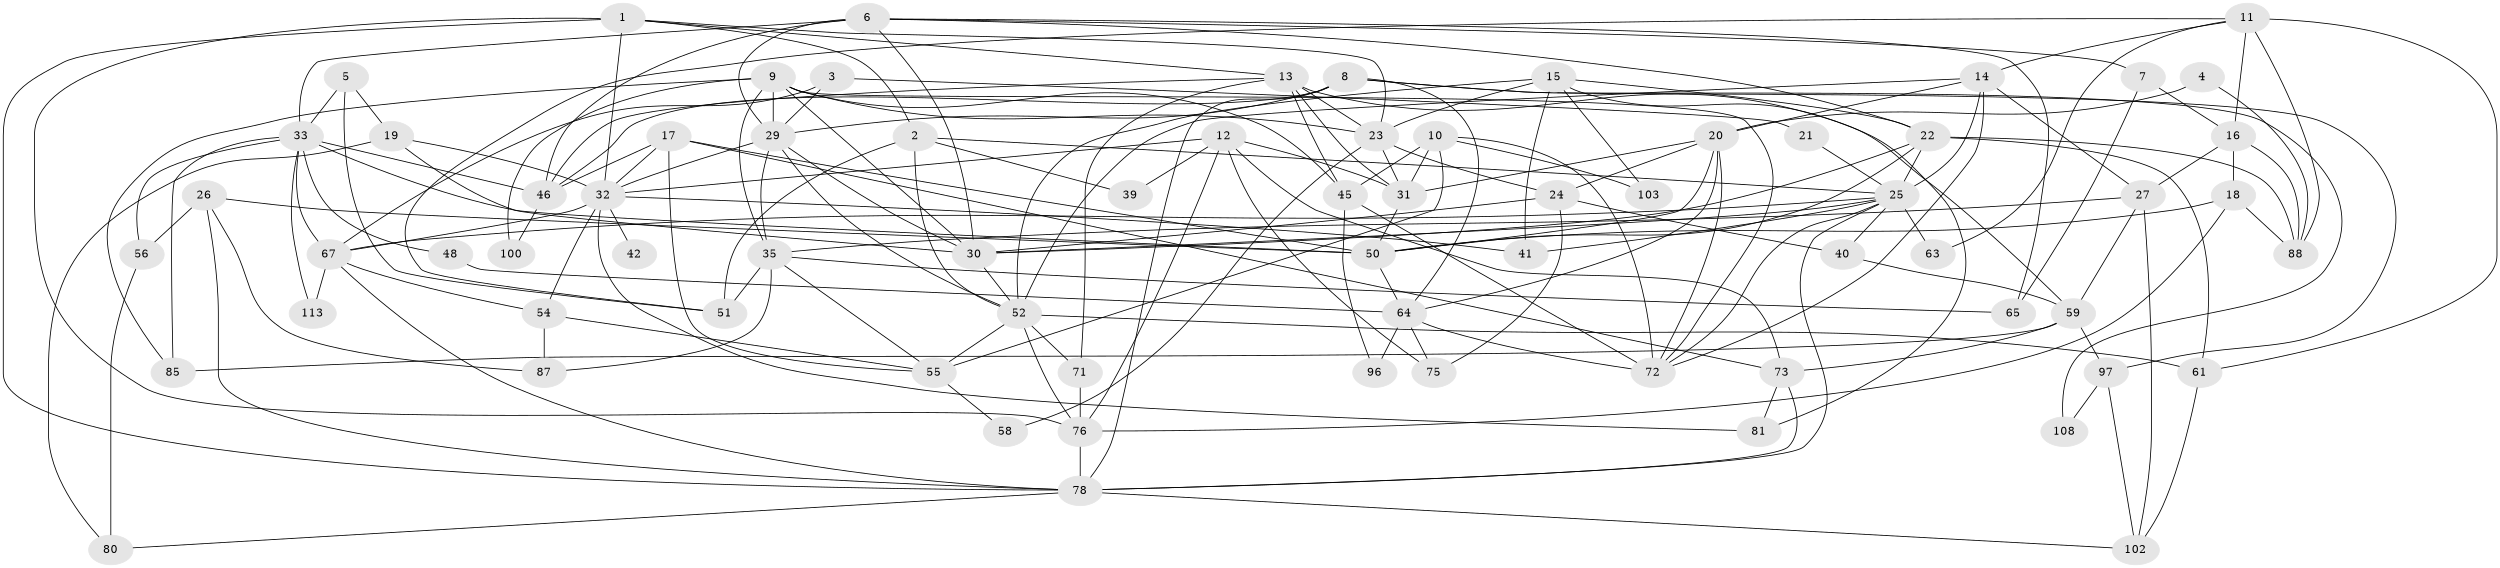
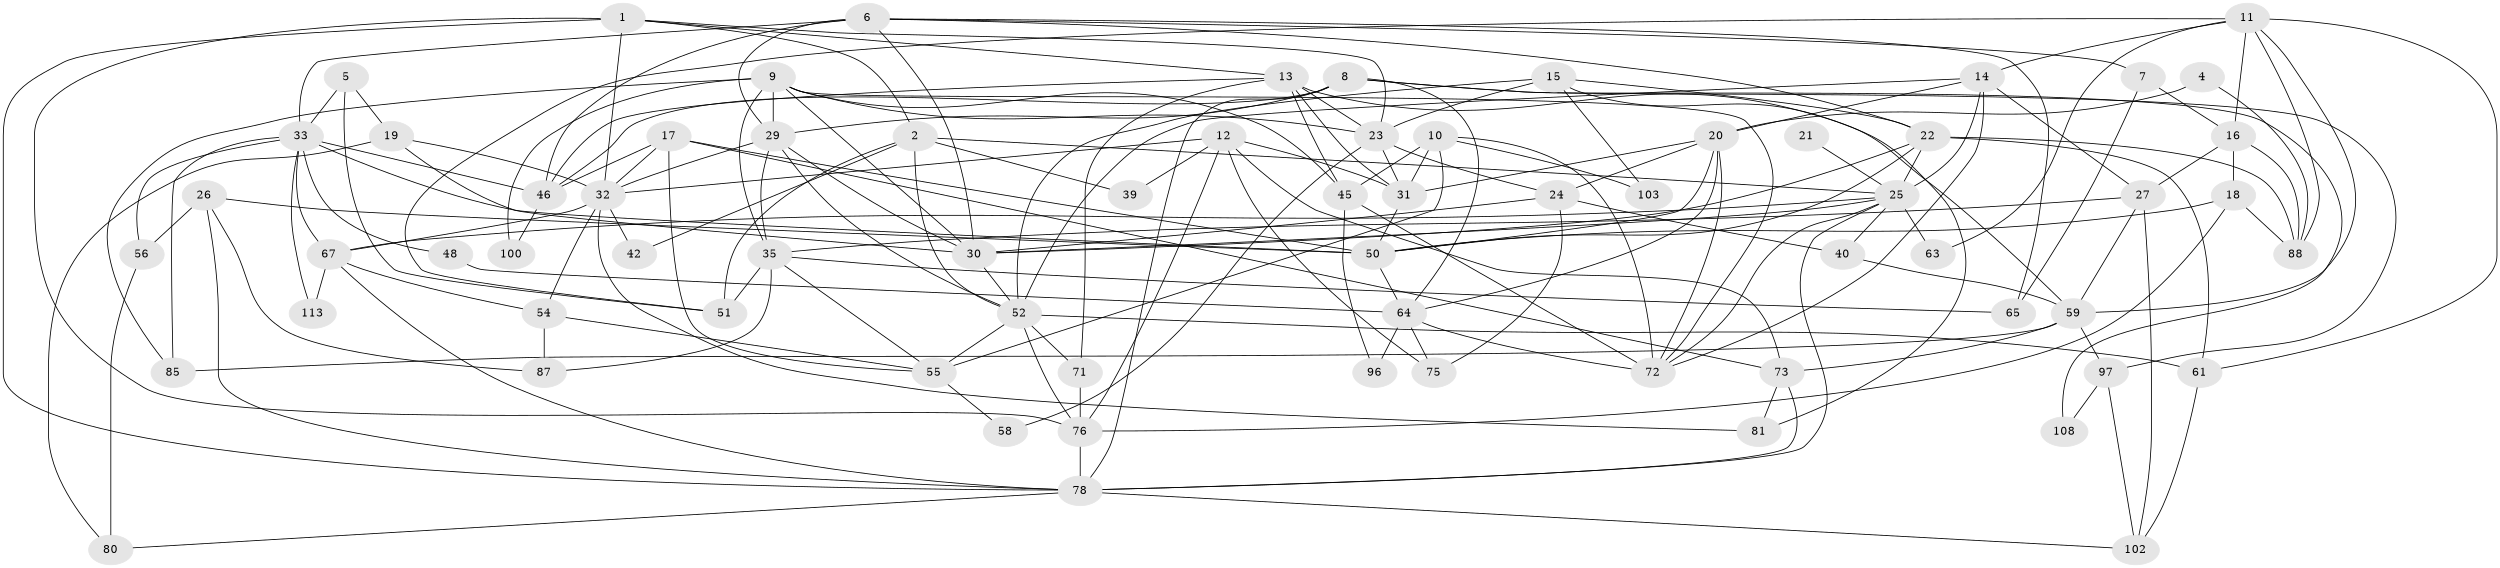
  graph {
    node [color=gray90 style=filled]
    1 [super="+105"]
    2 [super="+36"]
    13 [super="+38"]
    23 [super="+48"]
    32 [super="+104"]
    76 [super="+106"]
    78 [super="+109"]
    25 [super="+89"]
    39
    42
    51
    52 [super="+77"]
    46
    45 [super="+93"]
    31 [super="+62"]
    59 [super="+66"]
    71 [super="+92"]
    24 [super="+86"]
    58
    n20 [label=67 super="+83"]
-   41 [super="+63"]
    81
    54 [super="+69"]
    80
    102
    30 [super="+90"]
    72 [super="+74"]
    n28 [label=63]
    40 [super="+112"]
    55 [super="+67"]
    61 [super="+94"]
-   3
    21
    29 [super="+68"]
    35 [super="+107"]
    113
    20 [super="+44"]
    64 [super="+111"]
    50 [super="+110"]
    4
    88
    5
    19
    33 [super="+57"]
    85
    56 [super="+70"]
    n47 [label=48]
    6 [super="+79"]
    7
    22 [super="+99"]
    65
    16 [super="+98"]
    100
    27 [super="+37"]
    18 [super="+114"]
    8 [super="+95"]
    97
    108
    75
    96
    9 [super="+101"]
    87
    10 [super="+28"]
    103
    11 [super="+60"]
    14 [super="+84"]
    73 [super="+91"]
    12 [super="+82"]
    15 [super="+34"]
    17
    26
    1 -- 2
    1 -- 13
    1 -- 23
    1 -- 32
    1 -- 76
    1 -- 78
    2 -- 25
    2 -- 39
+   2 -- 42
    2 -- 51
    2 -- 52
    13 -- 23
    13 -- 46
    13 -- 45
    13 -- 31
    13 -- 59
    13 -- 71
    23 -- 31
    23 -- 24
    23 -- 58
    32 -- 42
    32 -- n20
-   32 -- 41
    32 -- 81
    32 -- 54
    76 -- 78
    78 -- 80
    78 -- 102
    25 -- 78
    25 -- n20
-   25 -- 41
    25 -- 30
    25 -- 72
    25 -- n28
    25 -- 40
    52 -- 76
    52 -- 71
    52 -- 55
    52 -- 61
    46 -- 100
    45 -- 72
    45 -- 96
    31 -- 50
    59 -- 85
    59 -- 97
    59 -- 73
    71 -- 76
    24 -- 30
    24 -- 40
    24 -- 75
    n20 -- 78
    n20 -- 54
    n20 -- 113
    54 -- 55
    54 -- 87
    30 -- 52
    40 -- 59 [weight=2]
    55 -- 58
    61 -- 102
-   3 -- n20
-   3 -- 21
-   3 -- 29
    21 -- 25
    29 -- 32
    29 -- 52
    29 -- 30
    29 -- 35
    35 -- 51 [weight=2]
    35 -- 55
    35 -- 65
    35 -- 87
    20 -- 31
    20 -- 24
    20 -- 72
    20 -- 64
    20 -- 50
    64 -- 72
    64 -- 75
    64 -- 96 [weight=2]
    50 -- 64
    4 -- 20
    4 -- 88
    5 -- 51
    5 -- 19
    5 -- 33
    19 -- 32
    19 -- 80
    19 -- 30
    33 -- 46
    33 -- n20
    33 -- 113
    33 -- 50
    33 -- 85
    33 -- 56
    33 -- n47
    56 -- 80
    n47 -- 64
    6 -- 46
    6 -- 30
    6 -- 29
    6 -- 33 [weight=2]
    6 -- 7
    6 -- 22
    6 -- 65
    7 -- 65
    7 -- 16
    22 -- 25
    22 -- 30
    22 -- 61
    22 -- 50
    22 -- 88
    16 -- 88
    16 -- 27
    16 -- 18
    27 -- 59
    27 -- 102
    27 -- 35
    18 -- 76
    18 -- 50
    18 -- 88
    8 -- 78
    8 -- 46
    8 -- 29
    8 -- 64 [weight=2]
    8 -- 97
    8 -- 108
    97 -- 102
    97 -- 108
    9 -- 23
    9 -- 45
    9 -- 30
    9 -- 72
    9 -- 29
    9 -- 35
    9 -- 85
    9 -- 100
    10 -- 45
    10 -- 31
    10 -- 72 [weight=2]
    10 -- 55
    10 -- 103
    11 -- 51
+   11 -- 59
    11 -- n28
    11 -- 61
    11 -- 88
    11 -- 16
    11 -- 14
    14 -- 25
    14 -- 52
    14 -- 72
    14 -- 20
    14 -- 27
    73 -- 78
    73 -- 81 [weight=2]
    12 -- 32
    12 -- 76
    12 -- 39
    12 -- 31
    12 -- 75
    12 -- 73
    15 -- 23
    15 -- 52
-   15 -- 41
    15 -- 81
    15 -- 22
    15 -- 103
    17 -- 32
    17 -- 46
    17 -- 55
    17 -- 50
    17 -- 73
    26 -- 78
    26 -- 50
    26 -- 56
    26 -- 87
  }
